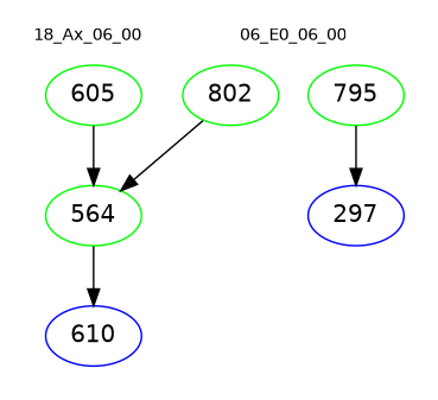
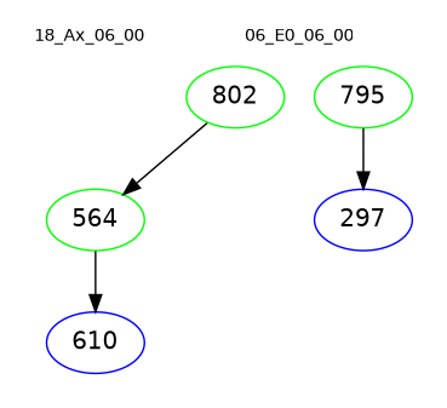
  digraph {
    fontname="DejaVu Sans"
    node [color=green fontname="DejaVu Sans"]
    edge [color=black fontname="DejaVu Sans"]
-   n1 [label=605]
    n2 [label=564]
    n3 [color=blue label=610]
    n4 [label=802]
    n5 [label=795]
    n6 [color=blue label=297]
    subgraph cluster_1 {
      color=white
      fontsize=10
      label="18_Ax_06_00"
-     n1
      n2
      n3
    }
    subgraph cluster_2 {
      color=white
      fontsize=10
      label="06_E0_06_00"
      n4
      n5
      n6
    }
-   n1 -> n2
    n2 -> n3
    n4 -> n2
    n5 -> n6
  }
